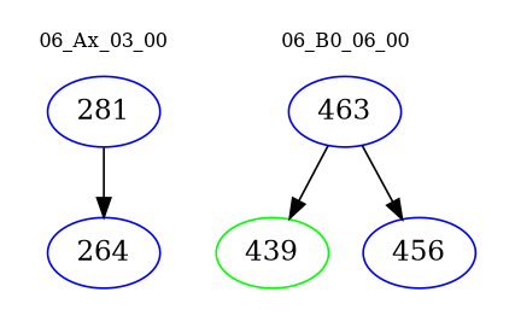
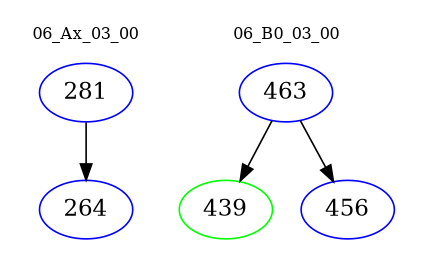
  digraph {
    node [color=blue]
    edge [color=black]
    n1 [label=281]
    n2 [label=264]
    n3 [label=463]
    n4 [color=green label=439]
    n5 [label=456]
    subgraph cluster_1 {
      color=white
      fontsize=10
      label="06_Ax_03_00"
      n1
      n2
    }
    subgraph cluster_2 {
      color=white
      fontsize=10
-     label="06_B0_06_00"
+     label="06_B0_03_00"
      n3
      n4
      n5
    }
    n1 -> n2
    n3 -> n4
    n3 -> n5
  }
